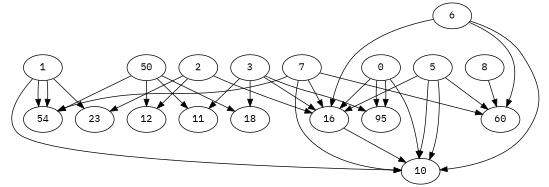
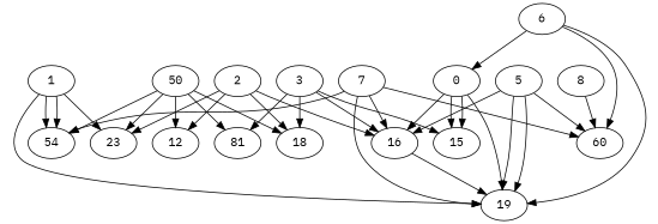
  digraph {
    fontname="IBM Plex Mono"
    node [alpha=0.14 fontname="IBM Plex Mono"]
    edge [fontname="IBM Plex Mono"]
    1 [alpha=0.00 expect_size=46797824]
    n2 [alpha=0.18 expect_size=34978816 label=23]
    n3 [expect_size=21343232 label=54]
-   19 [alpha=0.19 expect_size=35318784 label=10]
+   19 [alpha=0.19 expect_size=35318784]
    12 [alpha=0.06 expect_size=34206720]
-   15 [alpha=0.12 expect_size=25758720 label=95]
+   15 [alpha=0.12 expect_size=25758720]
    18 [alpha=0.19 expect_size=45824000]
    2 [alpha=0.00 expect_size=19523584]
    16 [alpha=0.18 expect_size=9427968]
    3 [expect_size=46837760]
-   11 [alpha=0.02 expect_size=33968128]
+   11 [alpha=0.02 expect_size=33968128 label=81]
    n12 [alpha=0.02 expect_size=50320384 label=0]
    5 [alpha=0.13 expect_size=17661952]
    n14 [expect_size=33778688 label=60]
    6 [alpha=0.17 expect_size=49899520]
    7 [alpha=0.19 expect_size=10342400]
    8 [alpha=0.16 expect_size=32878592]
    n18 [alpha=0.04 expect_size=49154048 label=50]
    1 -> n2
    1 -> n3
    1 -> n3
    1 -> 19
    2 -> n2
    2 -> 12
+   2 -> 18
    2 -> 16
    16 -> 19
    3 -> 15
    3 -> 18
    3 -> 16
    3 -> 11
    n12 -> 19
    n12 -> 15
    n12 -> 15
    n12 -> 16
    5 -> 19
    5 -> 19
    5 -> 16
    5 -> n14
    6 -> 19
-   6 -> 16
+   6 -> n12
    6 -> n14
    7 -> n3
    7 -> 19
    7 -> 16
    7 -> n14
    8 -> n14
+   n18 -> n2
    n18 -> n3
    n18 -> 12
    n18 -> 18
    n18 -> 11
  }
